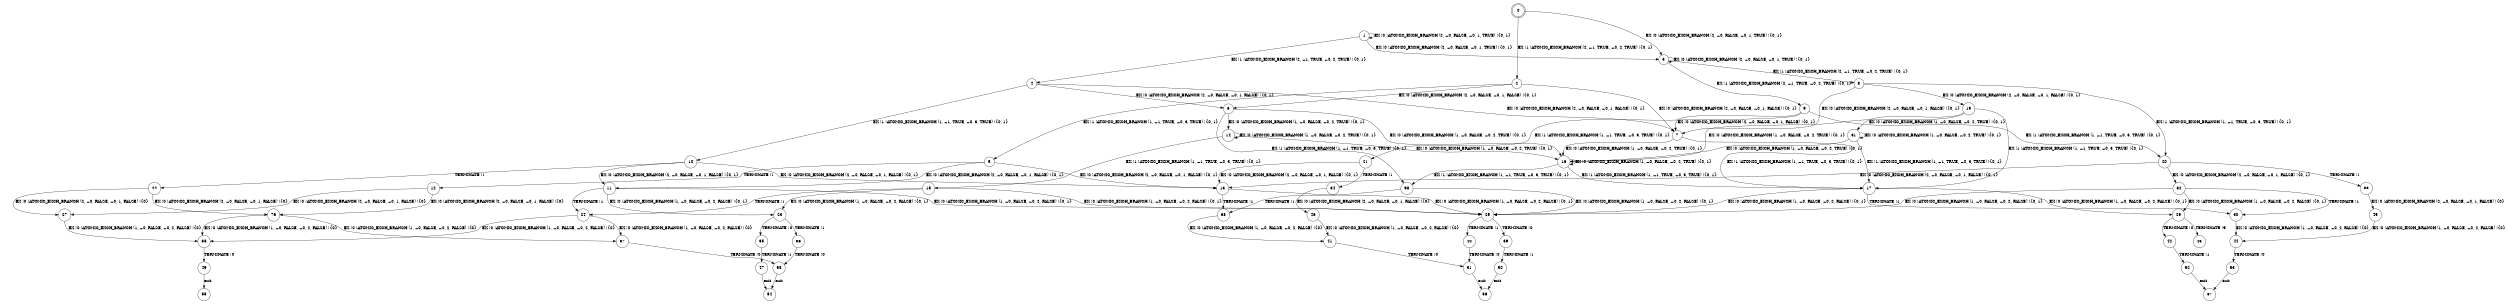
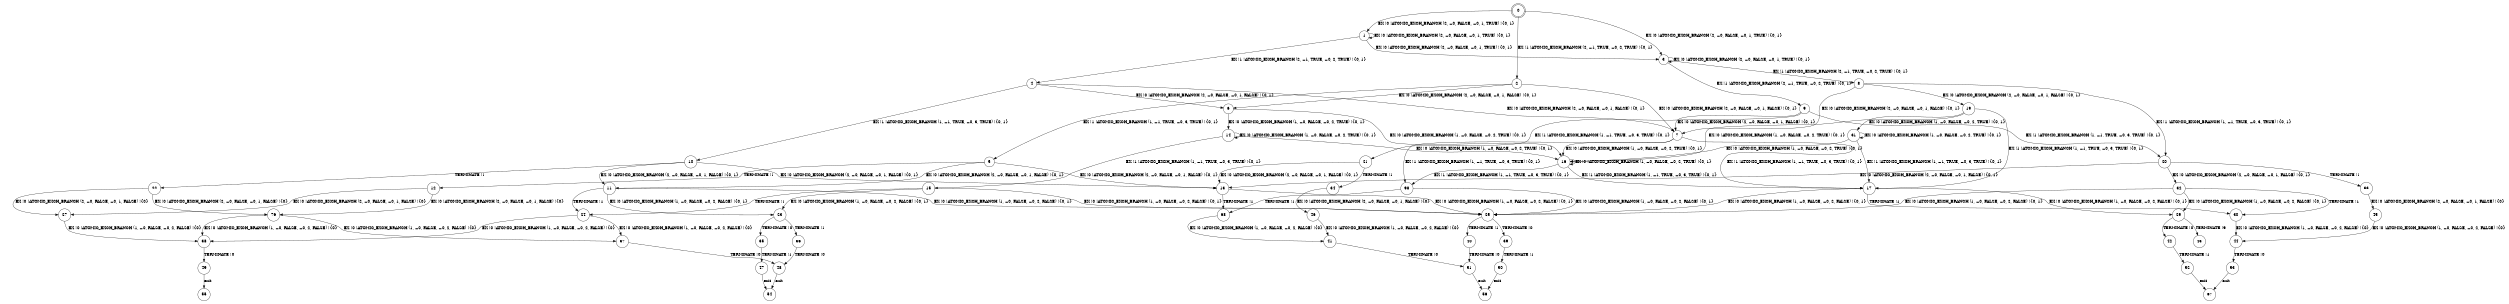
  digraph {
    node [shape=circle]
    0 [peripheries=2]
    1
    2
    3
    4
    5
    6
    7
    8
    9
    10
    11
    12
    13
    14
    16
    17
    n18 [label=98]
    19
    20
    21
    22
    23
    24
    25
    n26 [label=76]
    27
    n28 [label=68]
    15
    29
    30
    31
    32
    33
    34
    35
    36
    37
    38
    39
    40
    41
    42
    43
    44
    45
    46
    47
-   48 [label=58]
+   48
    49
    50
    51
    52
    53
    54
    55
    56
    n58 [label=67]
+   0 -> 1 [label="EX !0 !ATOMIC_EXCH_BRANCH (2, +0, FALSE, +0, 1, TRUE) !{0, 1}"]
    0 -> 2 [label="EX !1 !ATOMIC_EXCH_BRANCH (2, +1, TRUE, +0, 2, TRUE) !{0, 1}"]
    0 -> 3 [label="EX !0 !ATOMIC_EXCH_BRANCH (2, +0, FALSE, +0, 1, TRUE) !{0, 1}"]
    1 -> 1 [label="EX !0 !ATOMIC_EXCH_BRANCH (2, +0, FALSE, +0, 1, TRUE) !{0, 1}"]
    1 -> 3 [label="EX !0 !ATOMIC_EXCH_BRANCH (2, +0, FALSE, +0, 1, TRUE) !{0, 1}"]
    1 -> 4 [label="EX !1 !ATOMIC_EXCH_BRANCH (2, +1, TRUE, +0, 2, TRUE) !{0, 1}"]
    2 -> 5 [label="EX !1 !ATOMIC_EXCH_BRANCH (1, +1, TRUE, +0, 3, TRUE) !{0, 1}"]
    2 -> 6 [label="EX !0 !ATOMIC_EXCH_BRANCH (2, +0, FALSE, +0, 1, FALSE) !{0, 1}"]
    2 -> 7 [label="EX !0 !ATOMIC_EXCH_BRANCH (2, +0, FALSE, +0, 1, FALSE) !{0, 1}"]
    3 -> 3 [label="EX !0 !ATOMIC_EXCH_BRANCH (2, +0, FALSE, +0, 1, TRUE) !{0, 1}"]
    3 -> 8 [label="EX !1 !ATOMIC_EXCH_BRANCH (2, +1, TRUE, +0, 2, TRUE) !{0, 1}"]
    3 -> 9 [label="EX !1 !ATOMIC_EXCH_BRANCH (2, +1, TRUE, +0, 2, TRUE) !{0, 1}"]
    4 -> 6 [label="EX !0 !ATOMIC_EXCH_BRANCH (2, +0, FALSE, +0, 1, FALSE) !{0, 1}"]
    4 -> 7 [label="EX !0 !ATOMIC_EXCH_BRANCH (2, +0, FALSE, +0, 1, FALSE) !{0, 1}"]
    4 -> 10 [label="EX !1 !ATOMIC_EXCH_BRANCH (1, +1, TRUE, +0, 3, TRUE) !{0, 1}"]
    5 -> 11 [label="EX !0 !ATOMIC_EXCH_BRANCH (2, +0, FALSE, +0, 1, FALSE) !{0, 1}"]
    5 -> 12 [label="TERMINATE !1"]
    5 -> 13 [label="EX !0 !ATOMIC_EXCH_BRANCH (2, +0, FALSE, +0, 1, FALSE) !{0, 1}"]
    6 -> 14 [label="EX !0 !ATOMIC_EXCH_BRANCH (1, +0, FALSE, +0, 2, TRUE) !{0, 1}"]
    6 -> 16 [label="EX !0 !ATOMIC_EXCH_BRANCH (1, +0, FALSE, +0, 2, TRUE) !{0, 1}"]
    7 -> 16 [label="EX !0 !ATOMIC_EXCH_BRANCH (1, +0, FALSE, +0, 2, TRUE) !{0, 1}"]
    7 -> 17 [label="EX !1 !ATOMIC_EXCH_BRANCH (1, +1, TRUE, +0, 3, TRUE) !{0, 1}"]
-   6 -> n18 [label="EX !1 !ATOMIC_EXCH_BRANCH (1, +1, TRUE, +0, 3, TRUE) !{0, 1}"]
+   7 -> n18 [label="EX !1 !ATOMIC_EXCH_BRANCH (1, +1, TRUE, +0, 3, TRUE) !{0, 1}"]
    8 -> 7 [label="EX !0 !ATOMIC_EXCH_BRANCH (2, +0, FALSE, +0, 1, FALSE) !{0, 1}"]
    8 -> 19 [label="EX !0 !ATOMIC_EXCH_BRANCH (2, +0, FALSE, +0, 1, FALSE) !{0, 1}"]
    8 -> 20 [label="EX !1 !ATOMIC_EXCH_BRANCH (1, +1, TRUE, +0, 3, TRUE) !{0, 1}"]
    9 -> 7 [label="EX !0 !ATOMIC_EXCH_BRANCH (2, +0, FALSE, +0, 1, FALSE) !{0, 1}"]
    9 -> 20 [label="EX !1 !ATOMIC_EXCH_BRANCH (1, +1, TRUE, +0, 3, TRUE) !{0, 1}"]
    9 -> 21 [label="EX !1 !ATOMIC_EXCH_BRANCH (1, +1, TRUE, +0, 3, TRUE) !{0, 1}"]
    10 -> 11 [label="EX !0 !ATOMIC_EXCH_BRANCH (2, +0, FALSE, +0, 1, FALSE) !{0, 1}"]
    10 -> 13 [label="EX !0 !ATOMIC_EXCH_BRANCH (2, +0, FALSE, +0, 1, FALSE) !{0, 1}"]
    10 -> 22 [label="TERMINATE !1"]
    11 -> 23 [label="EX !0 !ATOMIC_EXCH_BRANCH (1, +0, FALSE, +0, 2, FALSE) !{0, 1}"]
    11 -> 24 [label="TERMINATE !1"]
    11 -> 25 [label="EX !0 !ATOMIC_EXCH_BRANCH (1, +0, FALSE, +0, 2, FALSE) !{0, 1}"]
    12 -> n26 [label="EX !0 !ATOMIC_EXCH_BRANCH (2, +0, FALSE, +0, 1, FALSE) !{0}"]
    12 -> 27 [label="EX !0 !ATOMIC_EXCH_BRANCH (2, +0, FALSE, +0, 1, FALSE) !{0}"]
    13 -> 25 [label="EX !0 !ATOMIC_EXCH_BRANCH (1, +0, FALSE, +0, 2, FALSE) !{0, 1}"]
    13 -> n28 [label="TERMINATE !1"]
    14 -> 14 [label="EX !0 !ATOMIC_EXCH_BRANCH (1, +0, FALSE, +0, 2, TRUE) !{0, 1}"]
    14 -> 16 [label="EX !0 !ATOMIC_EXCH_BRANCH (1, +0, FALSE, +0, 2, TRUE) !{0, 1}"]
    14 -> 15 [label="EX !1 !ATOMIC_EXCH_BRANCH (1, +1, TRUE, +0, 3, TRUE) !{0, 1}"]
    16 -> 16 [label="EX !0 !ATOMIC_EXCH_BRANCH (1, +0, FALSE, +0, 2, TRUE) !{0, 1}"]
    16 -> 17 [label="EX !1 !ATOMIC_EXCH_BRANCH (1, +1, TRUE, +0, 3, TRUE) !{0, 1}"]
    16 -> n18 [label="EX !1 !ATOMIC_EXCH_BRANCH (1, +1, TRUE, +0, 3, TRUE) !{0, 1}"]
    17 -> 25 [label="EX !0 !ATOMIC_EXCH_BRANCH (1, +0, FALSE, +0, 2, FALSE) !{0, 1}"]
    17 -> 29 [label="EX !0 !ATOMIC_EXCH_BRANCH (1, +0, FALSE, +0, 2, FALSE) !{0, 1}"]
    17 -> 30 [label="TERMINATE !1"]
    n18 -> 25 [label="EX !0 !ATOMIC_EXCH_BRANCH (1, +0, FALSE, +0, 2, FALSE) !{0, 1}"]
    n18 -> n28 [label="TERMINATE !1"]
    19 -> 16 [label="EX !0 !ATOMIC_EXCH_BRANCH (1, +0, FALSE, +0, 2, TRUE) !{0, 1}"]
    19 -> 17 [label="EX !1 !ATOMIC_EXCH_BRANCH (1, +1, TRUE, +0, 3, TRUE) !{0, 1}"]
    19 -> 31 [label="EX !0 !ATOMIC_EXCH_BRANCH (1, +0, FALSE, +0, 2, TRUE) !{0, 1}"]
    20 -> 13 [label="EX !0 !ATOMIC_EXCH_BRANCH (2, +0, FALSE, +0, 1, FALSE) !{0, 1}"]
    20 -> 32 [label="EX !0 !ATOMIC_EXCH_BRANCH (2, +0, FALSE, +0, 1, FALSE) !{0, 1}"]
    20 -> 33 [label="TERMINATE !1"]
    21 -> 13 [label="EX !0 !ATOMIC_EXCH_BRANCH (2, +0, FALSE, +0, 1, FALSE) !{0, 1}"]
    21 -> 34 [label="TERMINATE !1"]
    22 -> n26 [label="EX !0 !ATOMIC_EXCH_BRANCH (2, +0, FALSE, +0, 1, FALSE) !{0}"]
    22 -> 27 [label="EX !0 !ATOMIC_EXCH_BRANCH (2, +0, FALSE, +0, 1, FALSE) !{0}"]
    23 -> 35 [label="TERMINATE !0"]
    23 -> 36 [label="TERMINATE !1"]
    24 -> 37 [label="EX !0 !ATOMIC_EXCH_BRANCH (1, +0, FALSE, +0, 2, FALSE) !{0}"]
    24 -> 38 [label="EX !0 !ATOMIC_EXCH_BRANCH (1, +0, FALSE, +0, 2, FALSE) !{0}"]
    25 -> 39 [label="TERMINATE !0"]
    25 -> 40 [label="TERMINATE !1"]
    n26 -> 37 [label="EX !0 !ATOMIC_EXCH_BRANCH (1, +0, FALSE, +0, 2, FALSE) !{0}"]
    n26 -> 38 [label="EX !0 !ATOMIC_EXCH_BRANCH (1, +0, FALSE, +0, 2, FALSE) !{0}"]
    27 -> 38 [label="EX !0 !ATOMIC_EXCH_BRANCH (1, +0, FALSE, +0, 2, FALSE) !{0}"]
    n28 -> 41 [label="EX !0 !ATOMIC_EXCH_BRANCH (1, +0, FALSE, +0, 2, FALSE) !{0}"]
    15 -> 23 [label="EX !0 !ATOMIC_EXCH_BRANCH (1, +0, FALSE, +0, 2, FALSE) !{0, 1}"]
    15 -> 24 [label="TERMINATE !1"]
    15 -> 25 [label="EX !0 !ATOMIC_EXCH_BRANCH (1, +0, FALSE, +0, 2, FALSE) !{0, 1}"]
    29 -> 42 [label="TERMINATE !0"]
    29 -> 43 [label="TERMINATE !9"]
    30 -> 44 [label="EX !0 !ATOMIC_EXCH_BRANCH (1, +0, FALSE, +0, 2, FALSE) !{0}"]
    31 -> 16 [label="EX !0 !ATOMIC_EXCH_BRANCH (1, +0, FALSE, +0, 2, TRUE) !{0, 1}"]
    31 -> 17 [label="EX !1 !ATOMIC_EXCH_BRANCH (1, +1, TRUE, +0, 3, TRUE) !{0, 1}"]
    31 -> 31 [label="EX !0 !ATOMIC_EXCH_BRANCH (1, +0, FALSE, +0, 2, TRUE) !{0, 1}"]
    32 -> 25 [label="EX !0 !ATOMIC_EXCH_BRANCH (1, +0, FALSE, +0, 2, FALSE) !{0, 1}"]
    32 -> 29 [label="EX !0 !ATOMIC_EXCH_BRANCH (1, +0, FALSE, +0, 2, FALSE) !{0, 1}"]
    32 -> 30 [label="TERMINATE !1"]
    33 -> 45 [label="EX !0 !ATOMIC_EXCH_BRANCH (2, +0, FALSE, +0, 1, FALSE) !{0}"]
    34 -> 46 [label="EX !0 !ATOMIC_EXCH_BRANCH (2, +0, FALSE, +0, 1, FALSE) !{0}"]
    35 -> 47 [label="TERMINATE !1"]
    36 -> 48 [label="TERMINATE !0"]
    37 -> 48 [label="TERMINATE !0"]
    38 -> 49 [label="TERMINATE !0"]
    39 -> 50 [label="TERMINATE !1"]
    40 -> 51 [label="TERMINATE !0"]
    41 -> 51 [label="TERMINATE !0"]
    42 -> 52 [label="TERMINATE !1"]
    44 -> 53 [label="TERMINATE !0"]
    45 -> 44 [label="EX !0 !ATOMIC_EXCH_BRANCH (1, +0, FALSE, +0, 2, FALSE) !{0}"]
    46 -> 41 [label="EX !0 !ATOMIC_EXCH_BRANCH (1, +0, FALSE, +0, 2, FALSE) !{0}"]
    47 -> 54 [label=exit]
    48 -> 54 [label=exit]
    49 -> 55 [label=exit]
    50 -> 56 [label=exit]
    51 -> 56 [label=exit]
    52 -> n58 [label=exit]
    53 -> n58 [label=exit]
  }
